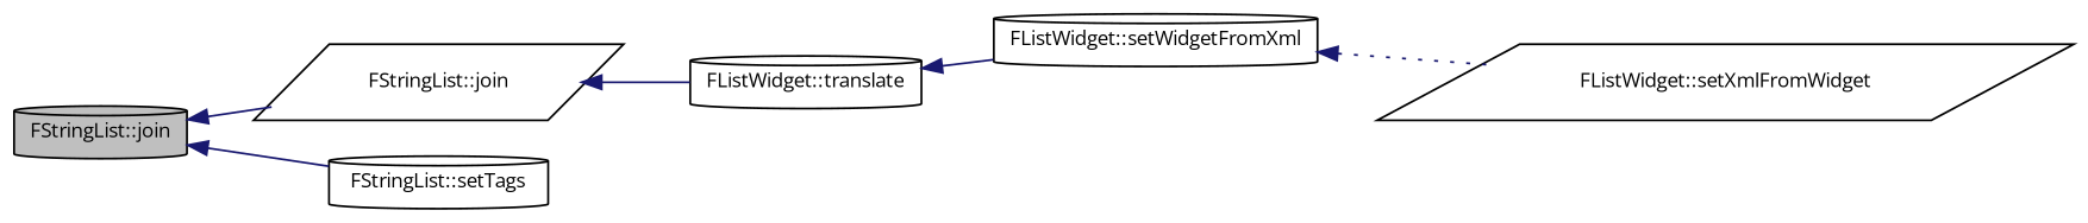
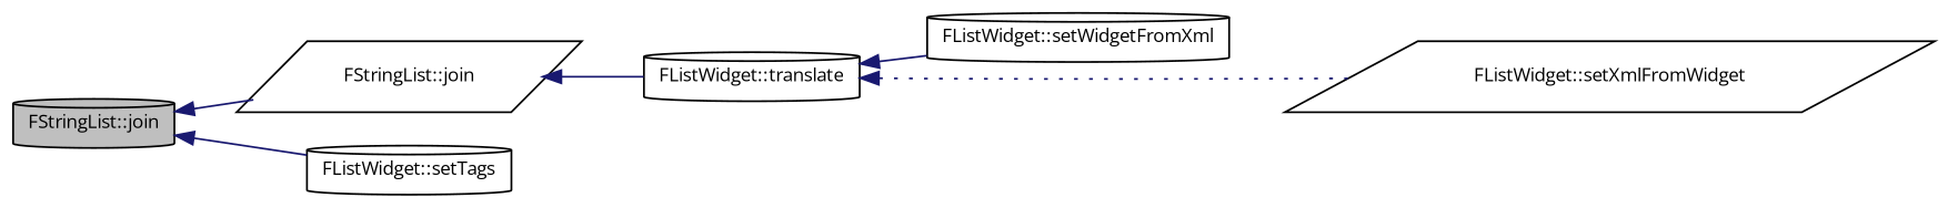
  digraph {
    fontname="Open Sans"
    rankdir=LR
    node [color=black fillcolor=white fontname="Open Sans" fontsize=10 shape=cylinder style=filled]
    edge [color=midnightblue dir=back fontname="Open Sans" fontsize=10 labelfontname=Helvetica labelfontsize=10 style=solid]
    n1 [fillcolor=grey75 fontcolor=black height=0.2 label="FStringList::join" width=0.4]
    n2 [height=0.2 label="FStringList::join" shape=parallelogram width=0.4]
-   n3 [height=0.2 label="FStringList::setTags" width=0.4]
+   n3 [height=0.2 label="FListWidget::setTags" width=0.4]
    n4 [height=0.2 label="FListWidget::translate" width=0.4]
    n5 [height=0.2 label="FListWidget::setWidgetFromXml" width=0.4]
    n6 [height=0.2 label="FListWidget::setXmlFromWidget" shape=parallelogram width=0.4]
    n1 -> n2
    n1 -> n3
    n2 -> n4
    n4 -> n5
-   n5 -> n6 [style=dotted]
+   n4 -> n6 [style=dotted]
  }
